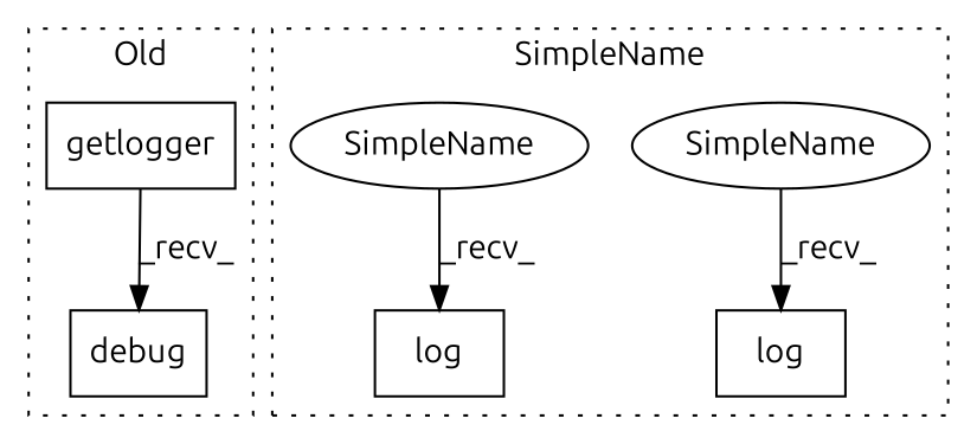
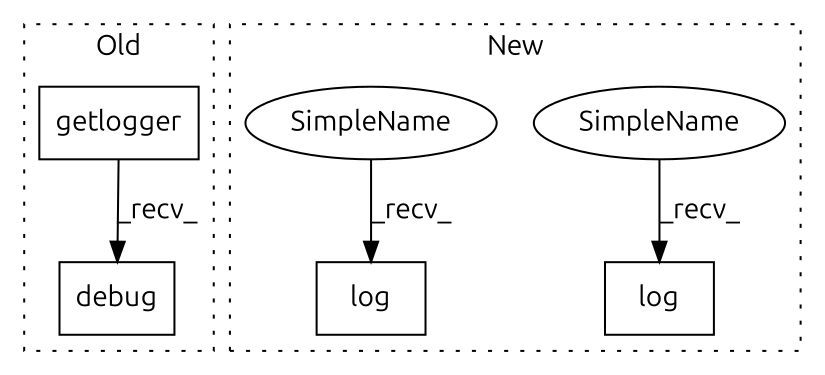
  digraph {
    fontname=Ubuntu
    node [a=32 l=5 shape=box fontname=Ubuntu]
    edge [fontname=Ubuntu]
    n1 [l=11 label=getlogger s=10577]
    n2 [l="6,2" label=debug s="10589,10719"]
    n3 [label=log s=9411]
    n4 [label=log s=10340]
    n5 [a=42 l=4 label=SimpleName s=9406 shape=ellipse]
    n6 [a=42 l=4 label=SimpleName s=10335 shape=ellipse]
    subgraph cluster_1 {
      label=Old
      style=dotted
      n1
      n2
    }
    subgraph cluster_2 {
-     label=SimpleName
+     label=New
      style=dotted
      n3
      n4
      n5
      n6
    }
    n1 -> n2 [label=_recv_]
    n5 -> n3 [label=_recv_]
    n6 -> n4 [label=_recv_]
  }
